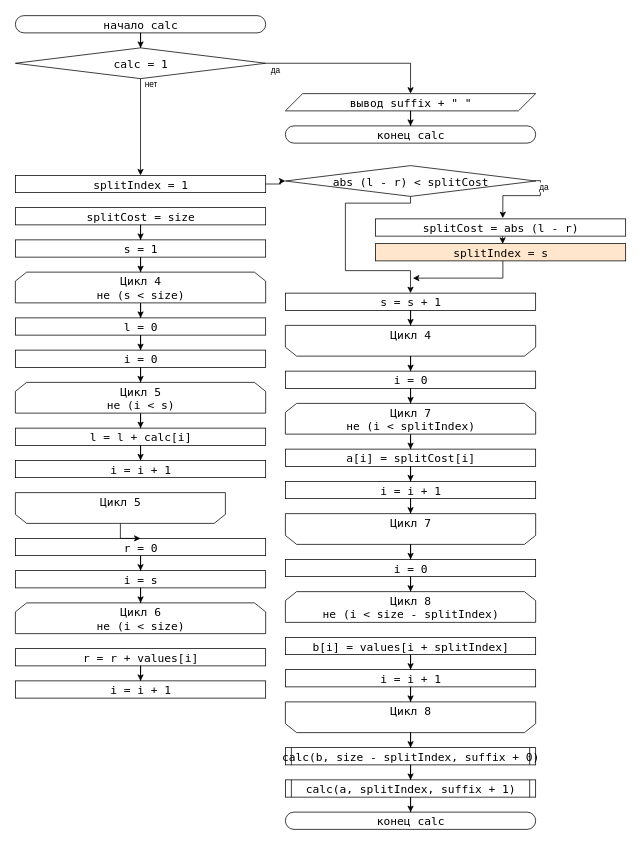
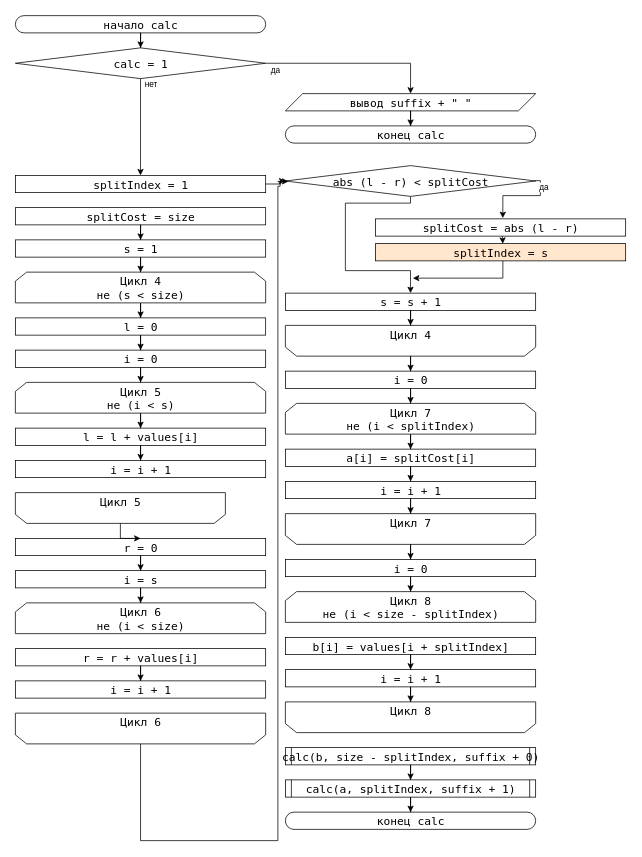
  <mxCell id="0" />
  <mxCell id="1" parent="0" />
  <mxCell id="2" value="начало calc" style="fontSize=15;strokeWidth=1;html=1;glass=0;shadow=0;fontFamily=monospace;arcSize=987;rounded=1;absoluteArcSize=1;" parent="1" vertex="1"><mxGeometry width="333.724" height="23" as="geometry" x="20" y="20" /></mxCell>
  <mxCell id="3" value="вывод suffix + &quot; &quot;" style="fontSize=15;strokeWidth=1;html=1;glass=0;shadow=0;fontFamily=monospace;shape=parallelogram;perimeter=parallelogramPerimeter;size=0.069;" parent="1" vertex="1"><mxGeometry x="380.004" y="124" width="333.724" height="23" as="geometry" /></mxCell>
  <mxCell id="4" style="fontSize=15;strokeWidth=1;html=1;glass=0;shadow=0;rounded=0;orthogonalLoop=1;jettySize=auto;jumpStyle=sharp;edgeStyle=orthogonalEdgeStyle;" parent="1" source="8" target="3" edge="1"><mxGeometry relative="1" as="geometry" /></mxCell>
  <mxCell id="5" value="да" style="fontSize=15;strokeWidth=1;html=1;glass=0;shadow=0;edgeLabel;align=left;verticalAlign=top;resizable=0;points=[];" parent="4" vertex="1" connectable="0"><mxGeometry x="-1" y="-1" relative="1" as="geometry"><mxPoint x="5" y="-5" as="offset" /></mxGeometry></mxCell>
  <mxCell id="6" value="конец calc" style="fontSize=15;strokeWidth=1;html=1;glass=0;shadow=0;fontFamily=monospace;arcSize=987;rounded=1;absoluteArcSize=1;" parent="1" vertex="1"><mxGeometry x="380.004" y="167" width="333.724" height="23" as="geometry" /></mxCell>
  <mxCell id="7" style="fontSize=15;strokeWidth=1;html=1;glass=0;shadow=0;rounded=0;orthogonalLoop=1;jettySize=auto;jumpStyle=sharp;edgeStyle=orthogonalEdgeStyle;" parent="1" source="3" target="6" edge="1"><mxGeometry relative="1" as="geometry" /></mxCell>
  <mxCell id="8" value="calc = 1" style="fontSize=15;strokeWidth=1;html=1;glass=0;shadow=0;fontFamily=monospace;rhombus;" parent="1" vertex="1"><mxGeometry y="63" width="333.724" height="41" as="geometry" x="20" /></mxCell>
  <mxCell id="9" style="fontSize=15;strokeWidth=1;html=1;glass=0;shadow=0;rounded=0;orthogonalLoop=1;jettySize=auto;jumpStyle=sharp;edgeStyle=orthogonalEdgeStyle;" parent="1" source="2" target="8" edge="1"><mxGeometry relative="1" as="geometry" /></mxCell>
  <mxCell id="10" value="splitIndex = 1" style="fontSize=15;strokeWidth=1;html=1;glass=0;shadow=0;fontFamily=monospace;" parent="1" vertex="1"><mxGeometry y="233" width="333.724" height="23" as="geometry" x="20" /></mxCell>
  <mxCell id="11" style="fontSize=15;strokeWidth=1;html=1;glass=0;shadow=0;rounded=0;orthogonalLoop=1;jettySize=auto;jumpStyle=sharp;edgeStyle=orthogonalEdgeStyle;" parent="1" source="8" target="10" edge="1"><mxGeometry relative="1" as="geometry" /></mxCell>
  <mxCell id="12" value="нет" style="fontSize=15;strokeWidth=1;html=1;glass=0;shadow=0;edgeLabel;align=left;verticalAlign=top;resizable=0;points=[];" parent="11" vertex="1" connectable="0"><mxGeometry x="-1" y="-1" relative="1" as="geometry"><mxPoint x="5" y="-5" as="offset" /></mxGeometry></mxCell>
  <mxCell id="13" value="splitCost = size" style="fontSize=15;strokeWidth=1;html=1;glass=0;shadow=0;fontFamily=monospace;" parent="1" vertex="1"><mxGeometry y="276" width="333.724" height="23" as="geometry" x="20" /></mxCell>
  <mxCell id="14" style="fontSize=15;strokeWidth=1;html=1;glass=0;shadow=0;rounded=0;orthogonalLoop=1;jettySize=auto;jumpStyle=sharp;edgeStyle=orthogonalEdgeStyle;" parent="1" source="10" target="43" edge="1"><mxGeometry relative="1" as="geometry" /></mxCell>
  <mxCell id="15" value="s = 1" style="fontSize=15;strokeWidth=1;html=1;glass=0;shadow=0;fontFamily=monospace;" parent="1" vertex="1"><mxGeometry y="319" width="333.724" height="23" as="geometry" x="20" /></mxCell>
  <mxCell id="16" style="fontSize=15;strokeWidth=1;html=1;glass=0;shadow=0;rounded=0;orthogonalLoop=1;jettySize=auto;jumpStyle=sharp;edgeStyle=orthogonalEdgeStyle;" parent="1" source="13" target="15" edge="1"><mxGeometry relative="1" as="geometry" /></mxCell>
  <mxCell id="17" value="l = 0" style="fontSize=15;strokeWidth=1;html=1;glass=0;shadow=0;fontFamily=monospace;" parent="1" vertex="1"><mxGeometry y="423" width="333.724" height="23" as="geometry" x="20" /></mxCell>
  <mxCell id="18" style="fontSize=15;strokeWidth=1;html=1;glass=0;shadow=0;rounded=0;orthogonalLoop=1;jettySize=auto;jumpStyle=sharp;edgeStyle=orthogonalEdgeStyle;" parent="1" source="48" target="17" edge="1"><mxGeometry relative="1" as="geometry" /></mxCell>
  <mxCell id="19" value="i = 0" style="fontSize=15;strokeWidth=1;html=1;glass=0;shadow=0;fontFamily=monospace;" parent="1" vertex="1"><mxGeometry y="466" width="333.724" height="23" as="geometry" x="20" /></mxCell>
  <mxCell id="20" style="fontSize=15;strokeWidth=1;html=1;glass=0;shadow=0;rounded=0;orthogonalLoop=1;jettySize=auto;jumpStyle=sharp;edgeStyle=orthogonalEdgeStyle;" parent="1" source="17" target="19" edge="1"><mxGeometry relative="1" as="geometry" /></mxCell>
- <mxCell id="21" value="l = l + calc[i]" style="fontSize=15;strokeWidth=1;html=1;glass=0;shadow=0;fontFamily=monospace;" parent="1" vertex="1"><mxGeometry y="570" width="333.724" height="23" as="geometry" x="20" /></mxCell>
+ <mxCell id="21" value="l = l + values[i]" style="fontSize=15;strokeWidth=1;html=1;glass=0;shadow=0;fontFamily=monospace;" parent="1" vertex="1"><mxGeometry y="570" width="333.724" height="23" as="geometry" x="20" /></mxCell>
  <mxCell id="22" style="fontSize=15;strokeWidth=1;html=1;glass=0;shadow=0;rounded=0;orthogonalLoop=1;jettySize=auto;jumpStyle=sharp;edgeStyle=orthogonalEdgeStyle;" parent="1" source="25" target="21" edge="1"><mxGeometry relative="1" as="geometry" /></mxCell>
  <mxCell id="23" value="i = i + 1 " style="fontSize=15;strokeWidth=1;html=1;glass=0;shadow=0;fontFamily=monospace;" parent="1" vertex="1"><mxGeometry y="613" width="333.724" height="23" as="geometry" x="20" /></mxCell>
  <mxCell id="24" style="fontSize=15;strokeWidth=1;html=1;glass=0;shadow=0;rounded=0;orthogonalLoop=1;jettySize=auto;jumpStyle=sharp;edgeStyle=orthogonalEdgeStyle;" parent="1" source="21" target="23" edge="1"><mxGeometry relative="1" as="geometry" /></mxCell>
  <mxCell id="25" value="Цикл 5&#10;не (i &lt; s)" style="fontSize=15;strokeWidth=1;html=1;glass=0;shadow=0;fontFamily=monospace;shape=loopLimit;direction=east;size=15" parent="1" vertex="1"><mxGeometry y="509" width="333.724" height="41" as="geometry" x="20" /></mxCell>
  <mxCell id="26" style="fontSize=15;strokeWidth=1;html=1;glass=0;shadow=0;rounded=0;orthogonalLoop=1;jettySize=auto;jumpStyle=sharp;edgeStyle=orthogonalEdgeStyle;" parent="1" source="19" target="25" edge="1"><mxGeometry relative="1" as="geometry" /></mxCell>
  <mxCell id="27" value="Цикл 5&#10;" style="fontSize=15;strokeWidth=1;html=1;glass=0;shadow=0;fontFamily=monospace;shape=loopLimit;direction=west;size=15" parent="1" vertex="1"><mxGeometry x="20" y="656" width="280" height="41" as="geometry" /></mxCell>
  <mxCell id="28" value="r = 0" style="fontSize=15;strokeWidth=1;html=1;glass=0;shadow=0;fontFamily=monospace;" parent="1" vertex="1"><mxGeometry y="717" width="333.724" height="23" as="geometry" x="20" /></mxCell>
  <mxCell id="29" style="fontSize=15;strokeWidth=1;html=1;glass=0;shadow=0;rounded=0;orthogonalLoop=1;jettySize=auto;jumpStyle=sharp;edgeStyle=orthogonalEdgeStyle;" parent="1" source="27" target="28" edge="1"><mxGeometry relative="1" as="geometry" /></mxCell>
  <mxCell id="30" value="i = s" style="fontSize=15;strokeWidth=1;html=1;glass=0;shadow=0;fontFamily=monospace;" parent="1" vertex="1"><mxGeometry y="760" width="333.724" height="23" as="geometry" x="20" /></mxCell>
  <mxCell id="31" style="fontSize=15;strokeWidth=1;html=1;glass=0;shadow=0;rounded=0;orthogonalLoop=1;jettySize=auto;jumpStyle=sharp;edgeStyle=orthogonalEdgeStyle;" parent="1" source="28" target="30" edge="1"><mxGeometry relative="1" as="geometry" /></mxCell>
  <mxCell id="32" value="r = r + values[i]" style="fontSize=15;strokeWidth=1;html=1;glass=0;shadow=0;fontFamily=monospace;" parent="1" vertex="1"><mxGeometry y="864" width="333.724" height="23" as="geometry" x="20" /></mxCell>
  <mxCell id="33" value="i = i + 1 " style="fontSize=15;strokeWidth=1;html=1;glass=0;shadow=0;fontFamily=monospace;" parent="1" vertex="1"><mxGeometry y="907" width="333.724" height="23" as="geometry" x="20" /></mxCell>
  <mxCell id="34" style="fontSize=15;strokeWidth=1;html=1;glass=0;shadow=0;rounded=0;orthogonalLoop=1;jettySize=auto;jumpStyle=sharp;edgeStyle=orthogonalEdgeStyle;" parent="1" source="32" target="33" edge="1"><mxGeometry relative="1" as="geometry" /></mxCell>
  <mxCell id="35" value="Цикл 6&#10;не (i &lt; size)" style="fontSize=15;strokeWidth=1;html=1;glass=0;shadow=0;fontFamily=monospace;shape=loopLimit;direction=east;size=15" parent="1" vertex="1"><mxGeometry y="803" width="333.724" height="41" as="geometry" x="20" /></mxCell>
  <mxCell id="36" style="fontSize=15;strokeWidth=1;html=1;glass=0;shadow=0;rounded=0;orthogonalLoop=1;jettySize=auto;jumpStyle=sharp;edgeStyle=orthogonalEdgeStyle;" parent="1" source="30" target="35" edge="1"><mxGeometry relative="1" as="geometry" /></mxCell>
+ <mxCell id="37" value="Цикл 6&#10;" style="fontSize=15;strokeWidth=1;html=1;glass=0;shadow=0;fontFamily=monospace;shape=loopLimit;direction=west;size=15" parent="1" vertex="1"><mxGeometry y="950" width="333.724" height="41" as="geometry" x="20" /></mxCell>
  <mxCell id="38" value="splitCost = abs (l - r)" style="fontSize=15;strokeWidth=1;html=1;glass=0;shadow=0;fontFamily=monospace;" parent="1" vertex="1"><mxGeometry x="500.004" y="291" width="333.724" height="23" as="geometry" /></mxCell>
  <mxCell id="39" style="fontSize=15;strokeWidth=1;html=1;glass=0;shadow=0;rounded=0;orthogonalLoop=1;jettySize=auto;jumpStyle=sharp;exitX=0.996;exitY=0.491;exitDx=0;exitDy=0;elbow=vertical;entryX=0.509;entryY=-0.043;entryDx=0;entryDy=0;entryPerimeter=0;exitPerimeter=0;" parent="1" source="43" target="38" edge="1"><mxGeometry relative="1" as="geometry"><mxPoint x="746.854" y="240.5" as="sourcePoint" /><mxPoint x="670" y="270" as="targetPoint" /><Array as="points"><mxPoint x="720" y="240" /><mxPoint x="720" y="260" /><mxPoint x="670" y="260" /></Array></mxGeometry></mxCell>
  <mxCell id="40" value="да" style="fontSize=15;strokeWidth=1;html=1;glass=0;shadow=0;edgeLabel;align=left;verticalAlign=top;resizable=0;points=[];" parent="39" vertex="1" connectable="0"><mxGeometry x="-1" y="-1" relative="1" as="geometry"><mxPoint x="5" y="-5" as="offset" /></mxGeometry></mxCell>
  <mxCell id="41" value="splitIndex = s" style="fontSize=15;strokeWidth=1;html=1;glass=0;shadow=0;fontFamily=monospace;fillColor=#ffe6cc;" parent="1" vertex="1"><mxGeometry x="500.004" y="324" width="333.724" height="23" as="geometry" /></mxCell>
  <mxCell id="42" style="fontSize=15;strokeWidth=1;html=1;glass=0;shadow=0;rounded=0;orthogonalLoop=1;jettySize=auto;jumpStyle=sharp;exitX=0.508;exitY=1.004;exitDx=0;exitDy=0;exitPerimeter=0;entryX=0.509;entryY=0.01;entryDx=0;entryDy=0;entryPerimeter=0;" parent="1" source="38" target="41" edge="1"><mxGeometry relative="1" as="geometry"><mxPoint x="666.692" y="304" as="sourcePoint" /><mxPoint x="670" y="320" as="targetPoint" /></mxGeometry></mxCell>
  <mxCell id="43" value="abs (l - r) &lt; splitCost" style="fontSize=15;strokeWidth=1;html=1;glass=0;shadow=0;fontFamily=monospace;rhombus;" parent="1" vertex="1"><mxGeometry x="380" y="220" width="333.724" height="41" as="geometry" /></mxCell>
+ <mxCell id="44" style="fontSize=15;strokeWidth=1;html=1;glass=0;shadow=0;rounded=0;orthogonalLoop=1;jettySize=auto;jumpStyle=sharp;edgeStyle=orthogonalEdgeStyle;" parent="1" source="37" target="43" edge="1"><mxGeometry relative="1" as="geometry"><Array as="points"><mxPoint x="187" y="1120" /><mxPoint x="370" y="1120" /><mxPoint x="370" y="241" /></Array></mxGeometry></mxCell>
  <mxCell id="45" value="s = s + 1 " style="fontSize=15;strokeWidth=1;html=1;glass=0;shadow=0;fontFamily=monospace;" parent="1" vertex="1"><mxGeometry x="380" y="390" width="333.724" height="23" as="geometry" /></mxCell>
  <mxCell id="46" style="fontSize=15;strokeWidth=1;html=1;glass=0;shadow=0;rounded=0;orthogonalLoop=1;jettySize=auto;jumpStyle=sharp;edgeStyle=orthogonalEdgeStyle;" parent="1" source="41" edge="1"><mxGeometry relative="1" as="geometry"><Array as="points"><mxPoint x="670" y="370" /></Array><mxPoint x="550" y="370" as="targetPoint" /></mxGeometry></mxCell>
  <mxCell id="47" style="fontSize=15;strokeWidth=1;html=1;glass=0;shadow=0;rounded=0;orthogonalLoop=1;jettySize=auto;jumpStyle=sharp;edgeStyle=orthogonalEdgeStyle;exitX=0.5;exitY=1;exitDx=0;exitDy=0;entryX=0.5;entryY=0;entryDx=0;entryDy=0;" parent="1" source="43" target="45" edge="1"><mxGeometry relative="1" as="geometry"><Array as="points"><mxPoint x="547" y="270" /><mxPoint x="460" y="270" /><mxPoint x="460" y="360" /><mxPoint x="547" y="360" /></Array></mxGeometry></mxCell>
  <mxCell id="48" value="Цикл 4&#10;не (s &lt; size)" style="fontSize=15;strokeWidth=1;html=1;glass=0;shadow=0;fontFamily=monospace;shape=loopLimit;direction=east;size=15" parent="1" vertex="1"><mxGeometry y="362" width="333.724" height="41" as="geometry" x="20" /></mxCell>
  <mxCell id="49" style="fontSize=15;strokeWidth=1;html=1;glass=0;shadow=0;rounded=0;orthogonalLoop=1;jettySize=auto;jumpStyle=sharp;edgeStyle=orthogonalEdgeStyle;" parent="1" source="15" target="48" edge="1"><mxGeometry relative="1" as="geometry" /></mxCell>
  <mxCell id="50" value="Цикл 4&#10;" style="fontSize=15;strokeWidth=1;html=1;glass=0;shadow=0;fontFamily=monospace;shape=loopLimit;direction=west;size=15" parent="1" vertex="1"><mxGeometry x="380" y="433" width="333.724" height="41" as="geometry" /></mxCell>
  <mxCell id="51" style="fontSize=15;strokeWidth=1;html=1;glass=0;shadow=0;rounded=0;orthogonalLoop=1;jettySize=auto;jumpStyle=sharp;edgeStyle=orthogonalEdgeStyle;" parent="1" source="45" target="50" edge="1"><mxGeometry relative="1" as="geometry" /></mxCell>
  <mxCell id="52" value="i = 0" style="fontSize=15;strokeWidth=1;html=1;glass=0;shadow=0;fontFamily=monospace;" parent="1" vertex="1"><mxGeometry x="380" y="494" width="333.724" height="23" as="geometry" /></mxCell>
  <mxCell id="53" style="fontSize=15;strokeWidth=1;html=1;glass=0;shadow=0;rounded=0;orthogonalLoop=1;jettySize=auto;jumpStyle=sharp;edgeStyle=orthogonalEdgeStyle;" parent="1" source="50" target="52" edge="1"><mxGeometry relative="1" as="geometry" /></mxCell>
  <mxCell id="54" value="a[i] = splitCost[i]" style="fontSize=15;strokeWidth=1;html=1;glass=0;shadow=0;fontFamily=monospace;" parent="1" vertex="1"><mxGeometry x="380" y="598" width="333.724" height="23" as="geometry" /></mxCell>
  <mxCell id="55" style="fontSize=15;strokeWidth=1;html=1;glass=0;shadow=0;rounded=0;orthogonalLoop=1;jettySize=auto;jumpStyle=sharp;edgeStyle=orthogonalEdgeStyle;" parent="1" source="58" target="54" edge="1"><mxGeometry relative="1" as="geometry" /></mxCell>
  <mxCell id="56" value="i = i + 1 " style="fontSize=15;strokeWidth=1;html=1;glass=0;shadow=0;fontFamily=monospace;" parent="1" vertex="1"><mxGeometry x="380" y="641" width="333.724" height="23" as="geometry" /></mxCell>
  <mxCell id="57" style="fontSize=15;strokeWidth=1;html=1;glass=0;shadow=0;rounded=0;orthogonalLoop=1;jettySize=auto;jumpStyle=sharp;edgeStyle=orthogonalEdgeStyle;" parent="1" source="54" target="56" edge="1"><mxGeometry relative="1" as="geometry" /></mxCell>
  <mxCell id="58" value="Цикл 7&#10;не (i &lt; splitIndex)" style="fontSize=15;strokeWidth=1;html=1;glass=0;shadow=0;fontFamily=monospace;shape=loopLimit;direction=east;size=15" parent="1" vertex="1"><mxGeometry x="380" y="537" width="333.724" height="41" as="geometry" /></mxCell>
  <mxCell id="59" style="fontSize=15;strokeWidth=1;html=1;glass=0;shadow=0;rounded=0;orthogonalLoop=1;jettySize=auto;jumpStyle=sharp;edgeStyle=orthogonalEdgeStyle;" parent="1" source="52" target="58" edge="1"><mxGeometry relative="1" as="geometry" /></mxCell>
  <mxCell id="60" value="Цикл 7&#10;" style="fontSize=15;strokeWidth=1;html=1;glass=0;shadow=0;fontFamily=monospace;shape=loopLimit;direction=west;size=15" parent="1" vertex="1"><mxGeometry x="380" y="684" width="333.724" height="41" as="geometry" /></mxCell>
  <mxCell id="61" style="fontSize=15;strokeWidth=1;html=1;glass=0;shadow=0;rounded=0;orthogonalLoop=1;jettySize=auto;jumpStyle=sharp;edgeStyle=orthogonalEdgeStyle;" parent="1" source="56" target="60" edge="1"><mxGeometry relative="1" as="geometry" /></mxCell>
  <mxCell id="62" value="i = 0" style="fontSize=15;strokeWidth=1;html=1;glass=0;shadow=0;fontFamily=monospace;" parent="1" vertex="1"><mxGeometry x="380" y="745" width="333.724" height="23" as="geometry" /></mxCell>
  <mxCell id="63" style="fontSize=15;strokeWidth=1;html=1;glass=0;shadow=0;rounded=0;orthogonalLoop=1;jettySize=auto;jumpStyle=sharp;edgeStyle=orthogonalEdgeStyle;" parent="1" source="60" target="62" edge="1"><mxGeometry relative="1" as="geometry" /></mxCell>
  <mxCell id="64" value="b[i] = values[i + splitIndex]" style="fontSize=15;strokeWidth=1;html=1;glass=0;shadow=0;fontFamily=monospace;" parent="1" vertex="1"><mxGeometry x="380" y="849" width="333.724" height="23" as="geometry" /></mxCell>
  <mxCell id="65" value="i = i + 1 " style="fontSize=15;strokeWidth=1;html=1;glass=0;shadow=0;fontFamily=monospace;" parent="1" vertex="1"><mxGeometry x="380" y="892" width="333.724" height="23" as="geometry" /></mxCell>
  <mxCell id="66" style="fontSize=15;strokeWidth=1;html=1;glass=0;shadow=0;rounded=0;orthogonalLoop=1;jettySize=auto;jumpStyle=sharp;edgeStyle=orthogonalEdgeStyle;" parent="1" source="64" target="65" edge="1"><mxGeometry relative="1" as="geometry" /></mxCell>
  <mxCell id="67" value="Цикл 8&#10;не (i &lt; size - splitIndex)" style="fontSize=15;strokeWidth=1;html=1;glass=0;shadow=0;fontFamily=monospace;shape=loopLimit;direction=east;size=15" parent="1" vertex="1"><mxGeometry x="380" y="788" width="333.724" height="41" as="geometry" /></mxCell>
  <mxCell id="68" style="fontSize=15;strokeWidth=1;html=1;glass=0;shadow=0;rounded=0;orthogonalLoop=1;jettySize=auto;jumpStyle=sharp;edgeStyle=orthogonalEdgeStyle;" parent="1" source="62" target="67" edge="1"><mxGeometry relative="1" as="geometry" /></mxCell>
  <mxCell id="69" value="Цикл 8&#10;" style="fontSize=15;strokeWidth=1;html=1;glass=0;shadow=0;fontFamily=monospace;shape=loopLimit;direction=west;size=15" parent="1" vertex="1"><mxGeometry x="380" y="935" width="333.724" height="41" as="geometry" /></mxCell>
  <mxCell id="70" style="fontSize=15;strokeWidth=1;html=1;glass=0;shadow=0;rounded=0;orthogonalLoop=1;jettySize=auto;jumpStyle=sharp;edgeStyle=orthogonalEdgeStyle;" parent="1" source="65" target="69" edge="1"><mxGeometry relative="1" as="geometry" /></mxCell>
  <mxCell id="71" value="calc(b, size - splitIndex, suffix + 0)" style="fontSize=15;strokeWidth=1;html=1;glass=0;shadow=0;fontFamily=monospace;shape=process;size=0.023" parent="1" vertex="1"><mxGeometry x="380" y="996" width="333.724" height="23" as="geometry" /></mxCell>
- <mxCell id="72" style="fontSize=15;strokeWidth=1;html=1;glass=0;shadow=0;rounded=0;orthogonalLoop=1;jettySize=auto;jumpStyle=sharp;edgeStyle=orthogonalEdgeStyle;" parent="1" source="69" target="71" edge="1"><mxGeometry relative="1" as="geometry" /></mxCell>
  <mxCell id="73" value="calc(a, splitIndex, suffix + 1)" style="fontSize=15;strokeWidth=1;html=1;glass=0;shadow=0;fontFamily=monospace;shape=process;size=0.023" parent="1" vertex="1"><mxGeometry x="380" y="1039" width="333.724" height="23" as="geometry" /></mxCell>
  <mxCell id="74" style="fontSize=15;strokeWidth=1;html=1;glass=0;shadow=0;rounded=0;orthogonalLoop=1;jettySize=auto;jumpStyle=sharp;edgeStyle=orthogonalEdgeStyle;" parent="1" source="71" target="73" edge="1"><mxGeometry relative="1" as="geometry" /></mxCell>
  <mxCell id="75" value="конец calc" style="fontSize=15;strokeWidth=1;html=1;glass=0;shadow=0;fontFamily=monospace;arcSize=987;rounded=1;absoluteArcSize=1;" parent="1" vertex="1"><mxGeometry x="380" y="1082" width="333.724" height="23" as="geometry" /></mxCell>
  <mxCell id="76" style="fontSize=15;strokeWidth=1;html=1;glass=0;shadow=0;rounded=0;orthogonalLoop=1;jettySize=auto;jumpStyle=sharp;edgeStyle=orthogonalEdgeStyle;" parent="1" source="73" target="75" edge="1"><mxGeometry relative="1" as="geometry" /></mxCell>
